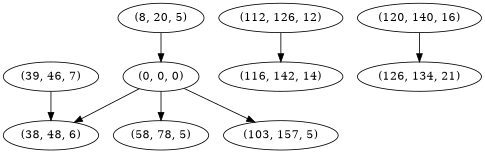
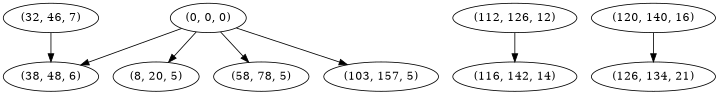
  digraph {
    "(0, 0, 0)"
    "(8, 20, 5)"
    "(38, 48, 6)"
    "(58, 78, 5)"
    "(103, 157, 5)"
-   "(39, 46, 7)"
+   "(39, 46, 7)" [label="(32, 46, 7)"]
    n7 [label="(112, 126, 12)"]
    "(116, 142, 14)"
    "(120, 140, 16)"
    "(126, 134, 21)"
-   "(8, 20, 5)" -> "(0, 0, 0)"
+   "(0, 0, 0)" -> "(8, 20, 5)"
    "(0, 0, 0)" -> "(38, 48, 6)"
    "(0, 0, 0)" -> "(58, 78, 5)"
    "(0, 0, 0)" -> "(103, 157, 5)"
    "(39, 46, 7)" -> "(38, 48, 6)"
    n7 -> "(116, 142, 14)"
    "(120, 140, 16)" -> "(126, 134, 21)"
  }
